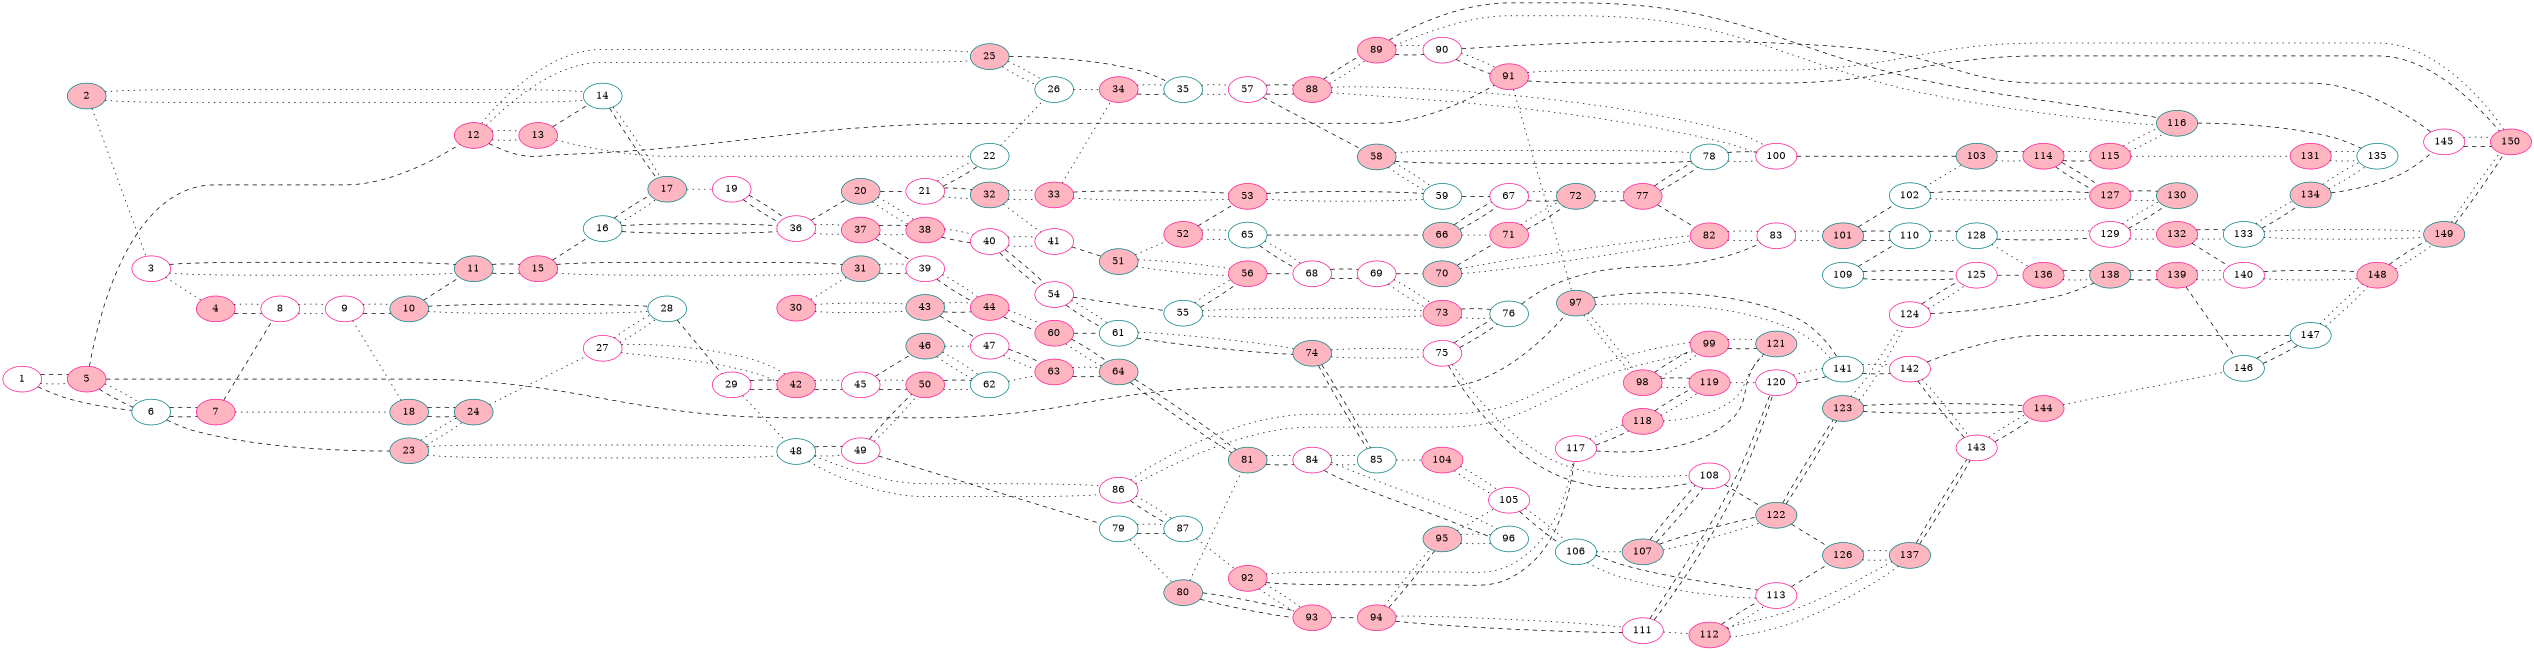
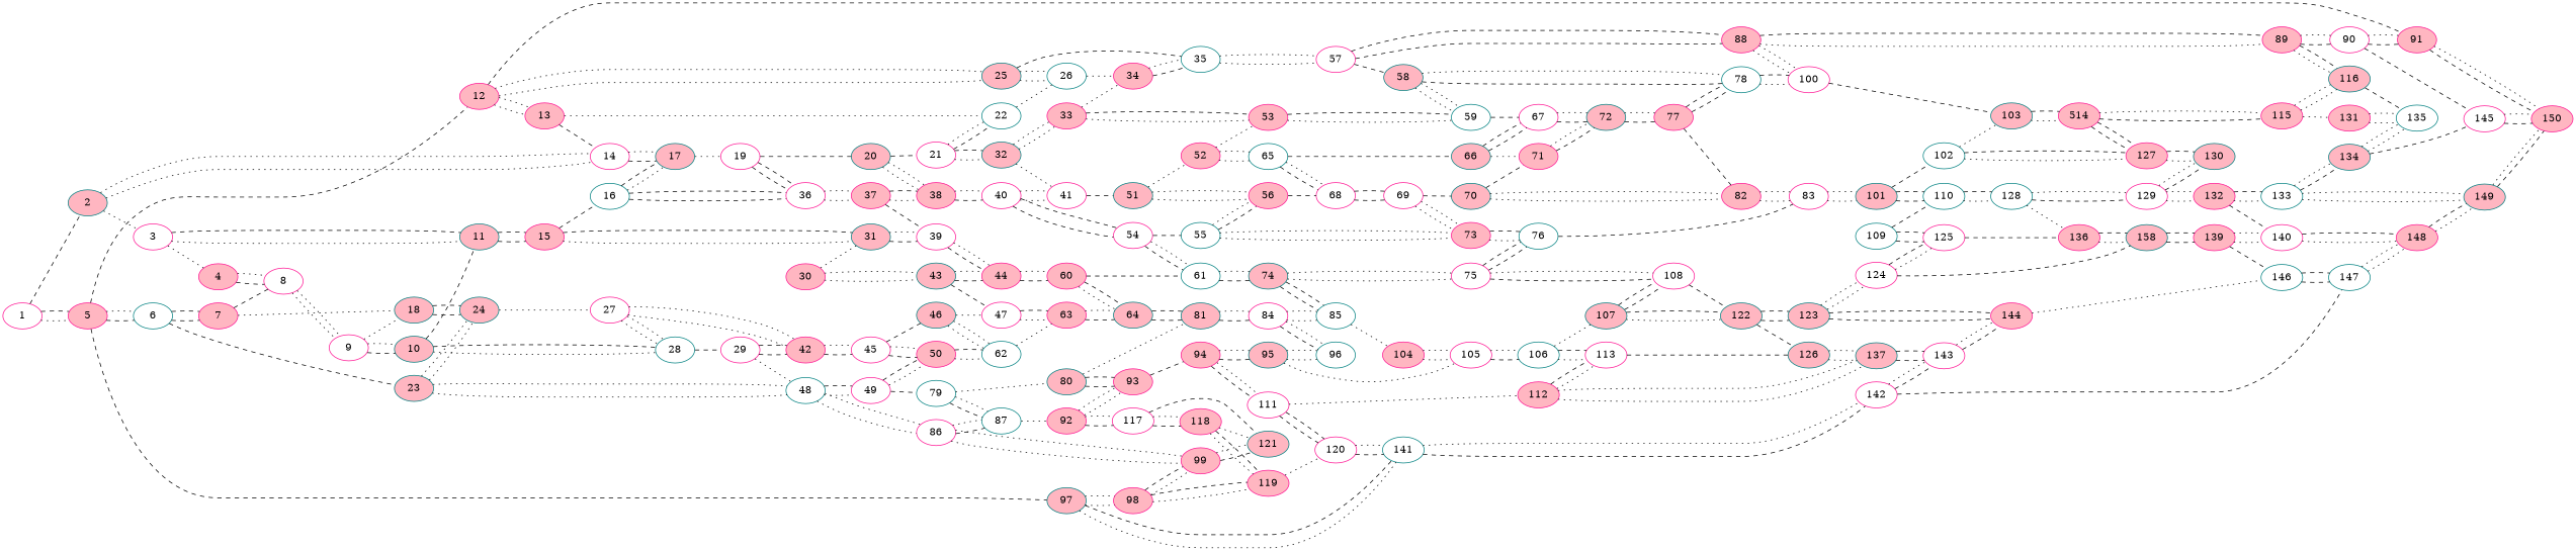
  graph {
    rankdir=LR
    node [color=deeppink fillcolor=lightpink style=filled]
    edge [style=dotted]
    1 [fillcolor=white]
    2 [color=teal]
    5
    3 [fillcolor=white]
-   14 [color=teal fillcolor=white]
+   14 [fillcolor=white]
    6 [color=teal fillcolor=white]
    12
    97 [color=teal]
    4
    11 [color=teal]
    17 [color=teal]
    8 [fillcolor=white]
    15
    9 [fillcolor=white]
    7
    23 [color=teal]
    13
    25 [color=teal]
    91
    98
    141 [color=teal fillcolor=white]
    18 [color=teal]
    24 [color=teal]
    48 [color=teal fillcolor=white]
    10 [color=teal]
    28 [color=teal fillcolor=white]
    29 [fillcolor=white]
    16 [color=teal fillcolor=white]
    31 [color=teal]
    22 [color=teal fillcolor=white]
    26 [color=teal fillcolor=white]
    35 [color=teal fillcolor=white]
    150
    19 [fillcolor=white]
    36 [fillcolor=white]
    39 [fillcolor=white]
    37
    20 [color=teal]
    27 [fillcolor=white]
    21 [fillcolor=white]
    38
    32 [color=teal]
    40 [fillcolor=white]
    33
    41 [fillcolor=white]
    34
    49 [fillcolor=white]
    86 [fillcolor=white]
    42
    57 [fillcolor=white]
    45 [fillcolor=white]
    30
    43 [color=teal]
    44
    47 [fillcolor=white]
    53
    51 [color=teal]
    59 [color=teal fillcolor=white]
    58 [color=teal]
    88
    54 [fillcolor=white]
    60
    55 [color=teal fillcolor=white]
    61 [color=teal fillcolor=white]
    52
    56
    46 [color=teal]
    50
    63
    64 [color=teal]
    62 [color=teal fillcolor=white]
    79 [color=teal fillcolor=white]
    87 [color=teal fillcolor=white]
    99
    80 [color=teal]
    65 [color=teal fillcolor=white]
    68 [fillcolor=white]
    66 [color=teal]
    67 [fillcolor=white]
    73
    74 [color=teal]
    76 [color=teal fillcolor=white]
    69 [fillcolor=white]
    78 [color=teal fillcolor=white]
    100 [fillcolor=white]
    89
    72 [color=teal]
    81 [color=teal]
    75 [fillcolor=white]
    85 [color=teal fillcolor=white]
    84 [fillcolor=white]
    71
    77
    70 [color=teal]
    82
    83 [fillcolor=white]
    108 [fillcolor=white]
    104
    122 [color=teal]
    101 [color=teal]
    103 [color=teal]
    93
    92
    94
    96 [color=teal fillcolor=white]
    102 [color=teal fillcolor=white]
    110 [color=teal fillcolor=white]
    105 [fillcolor=white]
    121 [color=teal]
    117 [fillcolor=white]
    90 [fillcolor=white]
    116 [color=teal]
    145 [fillcolor=white]
    135 [color=teal fillcolor=white]
    118
    95 [color=teal]
    111 [fillcolor=white]
    112
    120 [fillcolor=white]
    106 [color=teal fillcolor=white]
    119
    142 [fillcolor=white]
-   114
+   114 [label=514]
    127
    128 [color=teal fillcolor=white]
    130 [color=teal]
    115
    107 [color=teal]
    113 [fillcolor=white]
    126 [color=teal]
    123 [color=teal]
    109 [color=teal fillcolor=white]
    125 [fillcolor=white]
    136
    129 [fillcolor=white]
    137 [color=teal]
    143 [fillcolor=white]
    131
    124 [fillcolor=white]
    144
-   138 [color=teal]
+   138 [color=teal label=158]
    146 [color=teal fillcolor=white]
    139
    132
    133 [color=teal fillcolor=white]
    140 [fillcolor=white]
    134 [color=teal]
    149 [color=teal]
    148
    147 [color=teal fillcolor=white]
-   1 -- 6 [style=dashed]
+   1 -- 2 [style=dashed]
    1 -- 5
    1 -- 5 [style=dashed]
    2 -- 3
    2 -- 14
    2 -- 14
    5 -- 6 [style=dashed]
    5 -- 6
    5 -- 12 [style=dashed]
    5 -- 97 [style=dashed]
    3 -- 4
    3 -- 11
    3 -- 11 [style=dashed]
    14 -- 17 [style=dashed]
    14 -- 17
    6 -- 7 [style=dashed]
    6 -- 7 [style=dashed]
    6 -- 23 [style=dashed]
    12 -- 13
    12 -- 13
    12 -- 25
    12 -- 25
    12 -- 91 [style=dashed]
    97 -- 98
    97 -- 98
    97 -- 141
    97 -- 141 [style=dashed]
    4 -- 8 [style=dashed]
    4 -- 8
    11 -- 15 [style=dashed]
    11 -- 15 [style=dashed]
    17 -- 19
    8 -- 9
    8 -- 9
    15 -- 16 [style=dashed]
    15 -- 31
    15 -- 31 [style=dashed]
    9 -- 18
    9 -- 10 [style=dashed]
    9 -- 10
    7 -- 8 [style=dashed]
    7 -- 18
    23 -- 24
    23 -- 24
    23 -- 48
    23 -- 48
    13 -- 14 [style=dashed]
    13 -- 22
    25 -- 26
    25 -- 26
    25 -- 35 [style=dashed]
-   91 -- 97
    91 -- 150 [style=dashed]
    91 -- 150
    98 -- 99
    98 -- 99 [style=dashed]
    98 -- 119
    98 -- 119 [style=dashed]
    141 -- 142 [style=dashed]
    141 -- 142
    18 -- 24 [style=dashed]
    18 -- 24 [style=dashed]
    24 -- 27
    48 -- 49
    48 -- 49 [style=dashed]
    48 -- 86
    48 -- 86
    10 -- 11 [style=dashed]
    10 -- 28
    10 -- 28 [style=dashed]
    28 -- 29 [style=dashed]
    29 -- 48
    29 -- 42 [style=dashed]
    29 -- 42 [style=dashed]
    16 -- 17
    16 -- 17 [style=dashed]
    16 -- 36 [style=dashed]
    16 -- 36 [style=dashed]
    31 -- 39 [style=dashed]
    31 -- 39
    22 -- 26
    26 -- 34
    35 -- 57
    35 -- 57
    19 -- 36 [style=dashed]
    19 -- 36 [style=dashed]
-   36 -- 20 [style=dashed]
+   19 -- 20 [style=dashed]
    36 -- 37
    36 -- 37
    39 -- 44 [style=dashed]
    39 -- 44
    37 -- 39 [style=dashed]
    37 -- 38
    37 -- 38 [style=dashed]
    20 -- 21 [style=dashed]
    20 -- 38
    20 -- 38
    27 -- 28
    27 -- 28
    27 -- 42
    27 -- 42
    21 -- 22 [style=dashed]
    21 -- 22
    21 -- 32
    21 -- 32 [style=dashed]
    38 -- 40 [style=dashed]
    38 -- 40
    32 -- 33
    32 -- 33
    32 -- 41
    40 -- 41
    40 -- 41
    40 -- 54 [style=dashed]
    40 -- 54 [style=dashed]
    33 -- 34
    33 -- 53
    33 -- 53 [style=dashed]
    41 -- 51 [style=dashed]
    34 -- 35 [style=dashed]
    34 -- 35
    49 -- 50
    49 -- 50 [style=dashed]
    49 -- 79 [style=dashed]
    86 -- 87 [style=dashed]
    86 -- 87
    86 -- 99
    86 -- 99
    42 -- 45 [style=dashed]
    42 -- 45
    57 -- 58 [style=dashed]
    57 -- 88 [style=dashed]
    57 -- 88 [style=dashed]
    45 -- 46 [style=dashed]
    45 -- 50 [style=dashed]
    45 -- 50
    30 -- 31
    30 -- 43
    30 -- 43
    43 -- 44 [style=dashed]
    43 -- 44
    43 -- 47 [style=dashed]
    44 -- 60 [style=dashed]
    44 -- 60
    47 -- 63
    47 -- 63 [style=dashed]
    53 -- 59
    53 -- 59 [style=dashed]
    51 -- 52
    51 -- 56
    51 -- 56
    59 -- 67 [style=dashed]
    58 -- 59
    58 -- 59
    58 -- 78 [style=dashed]
    58 -- 78
    88 -- 100
    88 -- 100
    88 -- 89
    88 -- 89 [style=dashed]
    54 -- 55 [style=dashed]
    54 -- 61 [style=dashed]
    54 -- 61
    60 -- 61 [style=dashed]
    60 -- 64
    60 -- 64 [style=dashed]
    55 -- 56 [style=dashed]
    55 -- 56
    55 -- 73
    55 -- 73
    61 -- 74 [style=dashed]
    61 -- 74
-   52 -- 53 [style=dashed]
+   52 -- 53
    52 -- 65
    52 -- 65
    56 -- 68 [style=dashed]
    46 -- 47
    46 -- 62
    46 -- 62
    50 -- 62
    50 -- 62 [style=dashed]
    63 -- 64 [style=dashed]
    63 -- 64
    64 -- 81 [style=dashed]
    64 -- 81 [style=dashed]
    62 -- 63
    79 -- 87 [style=dashed]
    79 -- 87
    79 -- 80
    87 -- 92
    99 -- 121 [style=dashed]
    99 -- 121
    80 -- 81
    80 -- 93 [style=dashed]
    80 -- 93 [style=dashed]
    65 -- 68 [style=dashed]
    65 -- 68
    65 -- 66 [style=dashed]
    68 -- 69 [style=dashed]
    68 -- 69 [style=dashed]
    66 -- 67 [style=dashed]
    66 -- 67 [style=dashed]
    66 -- 71
    67 -- 72 [style=dashed]
    67 -- 72
    73 -- 76
    73 -- 76 [style=dashed]
    74 -- 75
    74 -- 75
    74 -- 85 [style=dashed]
    74 -- 85 [style=dashed]
    76 -- 83 [style=dashed]
    69 -- 73
    69 -- 73
    69 -- 70 [style=dashed]
    78 -- 100
    78 -- 100 [style=dashed]
    100 -- 103 [style=dashed]
    89 -- 90 [style=dashed]
    89 -- 90
    89 -- 116
    89 -- 116 [style=dashed]
    72 -- 77 [style=dashed]
    72 -- 77
    81 -- 84 [style=dashed]
    81 -- 84
    75 -- 76 [style=dashed]
    75 -- 76 [style=dashed]
    75 -- 108 [style=dashed]
    75 -- 108
    85 -- 104
    84 -- 85
    84 -- 85
    84 -- 96 [style=dashed]
    84 -- 96
    71 -- 72 [style=dashed]
    71 -- 72
    77 -- 78 [style=dashed]
    77 -- 78 [style=dashed]
    77 -- 82 [style=dashed]
    70 -- 71 [style=dashed]
    70 -- 82
    70 -- 82
    82 -- 83
    82 -- 83
    83 -- 101
    83 -- 101
    108 -- 122 [style=dashed]
    104 -- 105
    104 -- 105
    122 -- 126 [style=dashed]
    122 -- 123 [style=dashed]
    122 -- 123 [style=dashed]
    101 -- 102 [style=dashed]
    101 -- 110 [style=dashed]
    101 -- 110 [style=dashed]
    103 -- 114
    103 -- 114 [style=dashed]
    93 -- 94 [style=dashed]
    92 -- 93
    92 -- 93
    92 -- 117 [style=dashed]
    92 -- 117
    94 -- 95 [style=dashed]
    94 -- 95
    94 -- 111 [style=dashed]
    94 -- 111
    102 -- 103
    102 -- 127
    102 -- 127 [style=dashed]
    110 -- 128
    110 -- 128 [style=dashed]
    105 -- 106 [style=dashed]
    105 -- 106
    117 -- 121 [style=dashed]
    117 -- 118 [style=dashed]
    117 -- 118
    90 -- 91 [style=dashed]
    90 -- 91
    90 -- 145 [style=dashed]
    116 -- 135 [style=dashed]
    145 -- 150 [style=dashed]
    145 -- 150
    118 -- 121
    118 -- 119
    118 -- 119 [style=dashed]
    95 -- 96
    95 -- 96
    95 -- 105
    111 -- 112
    111 -- 120 [style=dashed]
    111 -- 120 [style=dashed]
    112 -- 113
    112 -- 113 [style=dashed]
    112 -- 137
    112 -- 137
    120 -- 141 [style=dashed]
    120 -- 141
    106 -- 107
    106 -- 113
    106 -- 113 [style=dashed]
    119 -- 120
    142 -- 143 [style=dashed]
    142 -- 143
    142 -- 147 [style=dashed]
    114 -- 127 [style=dashed]
    114 -- 127 [style=dashed]
    114 -- 115 [style=dashed]
    114 -- 115
    127 -- 130
    127 -- 130 [style=dashed]
    128 -- 136
    128 -- 129 [style=dashed]
    128 -- 129
    115 -- 116
    115 -- 116
    115 -- 131
    107 -- 108 [style=dashed]
    107 -- 108 [style=dashed]
    107 -- 122
    107 -- 122 [style=dashed]
    113 -- 126 [style=dashed]
    126 -- 137
    126 -- 137
    123 -- 124
    123 -- 124
    123 -- 144 [style=dashed]
    123 -- 144 [style=dashed]
    109 -- 110 [style=dashed]
    109 -- 125 [style=dashed]
    109 -- 125 [style=dashed]
    125 -- 136 [style=dashed]
    136 -- 138
    136 -- 138 [style=dashed]
    129 -- 130 [style=dashed]
    129 -- 130
    129 -- 132
    129 -- 132
    137 -- 143 [style=dashed]
    137 -- 143 [style=dashed]
    143 -- 144 [style=dashed]
    143 -- 144
    131 -- 135
    131 -- 135
    124 -- 125
    124 -- 125 [style=dashed]
    124 -- 138 [style=dashed]
    144 -- 146
    138 -- 139 [style=dashed]
    138 -- 139 [style=dashed]
    146 -- 147 [style=dashed]
    146 -- 147 [style=dashed]
    139 -- 146 [style=dashed]
    139 -- 140
    139 -- 140
    132 -- 133
    132 -- 133 [style=dashed]
    132 -- 140 [style=dashed]
    133 -- 134 [style=dashed]
    133 -- 134
    133 -- 149
    133 -- 149
    140 -- 148
    140 -- 148 [style=dashed]
    134 -- 145 [style=dashed]
    134 -- 135
    134 -- 135
    149 -- 150 [style=dashed]
    149 -- 150
    148 -- 149
    148 -- 149 [style=dashed]
    147 -- 148
    147 -- 148
  }
